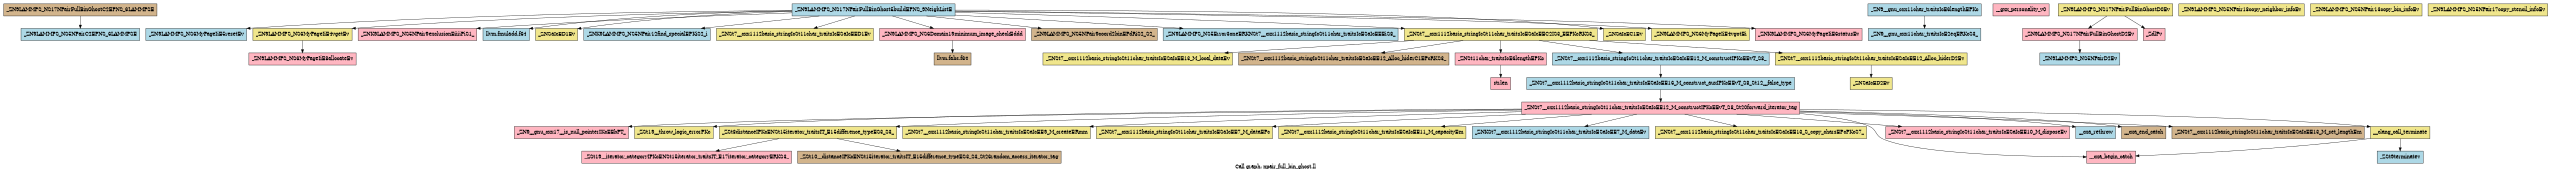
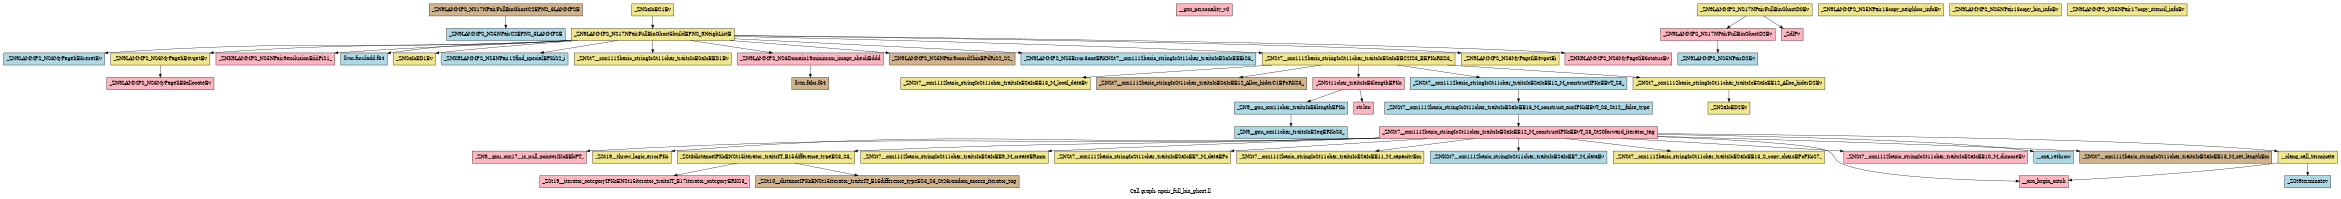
  digraph {
    label="Call graph: npair_full_bin_ghost.ll"
    node [fillcolor=khaki shape=record style=filled]
    n1 [fillcolor=tan label="{_ZN9LAMMPS_NS17NPairFullBinGhostC2EPNS_6LAMMPSE}"]
    n2 [fillcolor=lightblue label="{_ZN9LAMMPS_NS5NPairC2EPNS_6LAMMPSE}"]
-   n3 [fillcolor=lightblue label="{_ZN9LAMMPS_NS17NPairFullBinGhost5buildEPNS_9NeighListE}"]
+   n3 [label="{_ZN9LAMMPS_NS17NPairFullBinGhost5buildEPNS_9NeighListE}"]
    n4 [fillcolor=lightblue label="{_ZN9LAMMPS_NS6MyPageIiE5resetEv}"]
    n5 [label="{_ZN9LAMMPS_NS6MyPageIiE4vgetEv}"]
    n6 [fillcolor=lightpink label="{_ZNK9LAMMPS_NS5NPair9exclusionEiiiiPiS1_}"]
    n7 [fillcolor=lightblue label="{llvm.fmuladd.f64}"]
    n8 [label="{_ZNSaIcED1Ev}"]
    n9 [fillcolor=lightblue label="{_ZNK9LAMMPS_NS5NPair12find_specialEPKiS2_i}"]
    n10 [label="{_ZNSt7__cxx1112basic_stringIcSt11char_traitsIcESaIcEED1Ev}"]
    n11 [fillcolor=lightpink label="{_ZN9LAMMPS_NS6Domain19minimum_image_checkEddd}"]
    n12 [fillcolor=tan label="{_ZN9LAMMPS_NS5NPair9coord2binEPdRiS2_S2_}"]
    n13 [fillcolor=lightblue label="{_ZN9LAMMPS_NS5Error3oneERKNSt7__cxx1112basic_stringIcSt11char_traitsIcESaIcEEEiS8_}"]
    n14 [label="{_ZNSt7__cxx1112basic_stringIcSt11char_traitsIcESaIcEEC2IS3_EEPKcRKS3_}"]
    n15 [label="{_ZNSaIcEC1Ev}"]
    n16 [label="{_ZN9LAMMPS_NS6MyPageIiE4vgotEi}"]
    n17 [fillcolor=lightpink label="{_ZNK9LAMMPS_NS6MyPageIiE6statusEv}"]
    n18 [fillcolor=lightpink label="{_ZN9LAMMPS_NS6MyPageIiE8allocateEv}"]
    n19 [fillcolor=tan label="{llvm.fabs.f64}"]
    n20 [label="{_ZNSt7__cxx1112basic_stringIcSt11char_traitsIcESaIcEE13_M_local_dataEv}"]
    n21 [fillcolor=tan label="{_ZNSt7__cxx1112basic_stringIcSt11char_traitsIcESaIcEE12_Alloc_hiderC1EPcRKS3_}"]
    n22 [fillcolor=lightpink label="{_ZNSt11char_traitsIcE6lengthEPKc}"]
    n23 [fillcolor=lightblue label="{_ZNSt7__cxx1112basic_stringIcSt11char_traitsIcESaIcEE12_M_constructIPKcEEvT_S8_}"]
    n24 [label="{_ZNSt7__cxx1112basic_stringIcSt11char_traitsIcESaIcEE12_Alloc_hiderD2Ev}"]
    n25 [fillcolor=lightblue label="{_ZN9__gnu_cxx11char_traitsIcE6lengthEPKc}"]
    n26 [fillcolor=lightpink label="{strlen}"]
    n27 [fillcolor=lightblue label="{_ZNSt7__cxx1112basic_stringIcSt11char_traitsIcESaIcEE16_M_construct_auxIPKcEEvT_S8_St12__false_type}"]
    n28 [label="{_ZNSaIcED2Ev}"]
    n29 [fillcolor=lightblue label="{_ZN9__gnu_cxx11char_traitsIcE2eqERKcS3_}"]
    n30 [fillcolor=lightpink label="{_ZNSt7__cxx1112basic_stringIcSt11char_traitsIcESaIcEE12_M_constructIPKcEEvT_S8_St20forward_iterator_tag}"]
    n31 [fillcolor=lightpink label="{__gxx_personality_v0}"]
    n32 [fillcolor=lightpink label="{_ZN9LAMMPS_NS17NPairFullBinGhostD2Ev}"]
    n33 [fillcolor=lightblue label="{_ZN9LAMMPS_NS5NPairD2Ev}"]
    n34 [label="{_ZN9LAMMPS_NS17NPairFullBinGhostD0Ev}"]
    n35 [fillcolor=lightpink label="{_ZdlPv}"]
    n36 [label="{_ZN9LAMMPS_NS5NPair18copy_neighbor_infoEv}"]
    n37 [label="{_ZN9LAMMPS_NS5NPair13copy_bin_infoEv}"]
    n38 [label="{_ZN9LAMMPS_NS5NPair17copy_stencil_infoEv}"]
    n39 [fillcolor=lightpink label="{_ZN9__gnu_cxx17__is_null_pointerIKcEEbPT_}"]
    n40 [label="{_ZSt19__throw_logic_errorPKc}"]
    n41 [label="{_ZSt8distanceIPKcENSt15iterator_traitsIT_E15difference_typeES3_S3_}"]
    n42 [label="{_ZNSt7__cxx1112basic_stringIcSt11char_traitsIcESaIcEE9_M_createERmm}"]
    n43 [label="{_ZNSt7__cxx1112basic_stringIcSt11char_traitsIcESaIcEE7_M_dataEPc}"]
    n44 [label="{_ZNSt7__cxx1112basic_stringIcSt11char_traitsIcESaIcEE11_M_capacityEm}"]
    n45 [fillcolor=lightblue label="{_ZNKSt7__cxx1112basic_stringIcSt11char_traitsIcESaIcEE7_M_dataEv}"]
    n46 [label="{_ZNSt7__cxx1112basic_stringIcSt11char_traitsIcESaIcEE13_S_copy_charsEPcPKcS7_}"]
    n47 [fillcolor=lightpink label="{__cxa_begin_catch}"]
    n48 [fillcolor=lightpink label="{_ZNSt7__cxx1112basic_stringIcSt11char_traitsIcESaIcEE10_M_disposeEv}"]
    n49 [fillcolor=lightblue label="{__cxa_rethrow}"]
-   n50 [fillcolor=tan label="{__cxa_end_catch}"]
    n51 [fillcolor=tan label="{_ZNSt7__cxx1112basic_stringIcSt11char_traitsIcESaIcEE13_M_set_lengthEm}"]
    n52 [label="{__clang_call_terminate}"]
    n53 [fillcolor=lightpink label="{_ZSt19__iterator_categoryIPKcENSt15iterator_traitsIT_E17iterator_categoryERKS3_}"]
    n54 [fillcolor=tan label="{_ZSt10__distanceIPKcENSt15iterator_traitsIT_E15difference_typeES3_S3_St26random_access_iterator_tag}"]
    n55 [fillcolor=lightblue label="{_ZSt9terminatev}"]
    n1 -> n2
    n3 -> n4
    n3 -> n5
    n3 -> n6
    n3 -> n7
    n3 -> n8
    n3 -> n9
    n3 -> n10
    n3 -> n11
    n3 -> n12
    n3 -> n13
    n3 -> n14
-   n3 -> n15
+   n15 -> n3
    n3 -> n16
    n3 -> n17
    n5 -> n18
    n11 -> n19
    n14 -> n20
    n14 -> n21
    n14 -> n22
    n14 -> n23
    n14 -> n24
+   n22 -> n25
    n22 -> n26
    n23 -> n27
    n24 -> n28
    n25 -> n29
    n27 -> n30
    n30 -> n39
    n30 -> n40
    n30 -> n41
    n30 -> n42
    n30 -> n43
    n30 -> n44
    n30 -> n45
    n30 -> n46
    n30 -> n47
    n30 -> n48
    n30 -> n49
-   n30 -> n50
    n30 -> n51
    n30 -> n52
    n32 -> n33
    n34 -> n32
    n34 -> n35
    n41 -> n53
    n41 -> n54
    n52 -> n47
    n52 -> n55
  }
